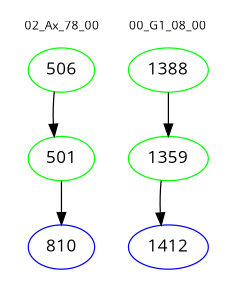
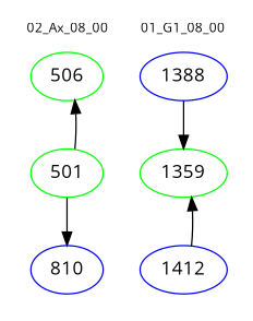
  digraph {
    fontname="Open Sans"
    node [color=green fontname="Open Sans"]
    edge [color=black fontname="Open Sans"]
    n1 [label=506]
    n2 [label=501]
    n3 [color=blue label=810]
-   n4 [label=1388]
+   n4 [color=blue label=1388]
    n5 [label=1359]
    n6 [color=blue label=1412]
    subgraph cluster_1 {
      color=white
      fontsize=10
-     label="02_Ax_78_00"
+     label="02_Ax_08_00"
      n1
      n2
      n3
    }
    subgraph cluster_2 {
      color=white
      fontsize=10
-     label="00_G1_08_00"
+     label="01_G1_08_00"
      n4
      n5
      n6
    }
-   n1 -> n2
+   n2 -> n1
    n2 -> n3
    n4 -> n5
-   n5 -> n6
+   n6 -> n5
  }
